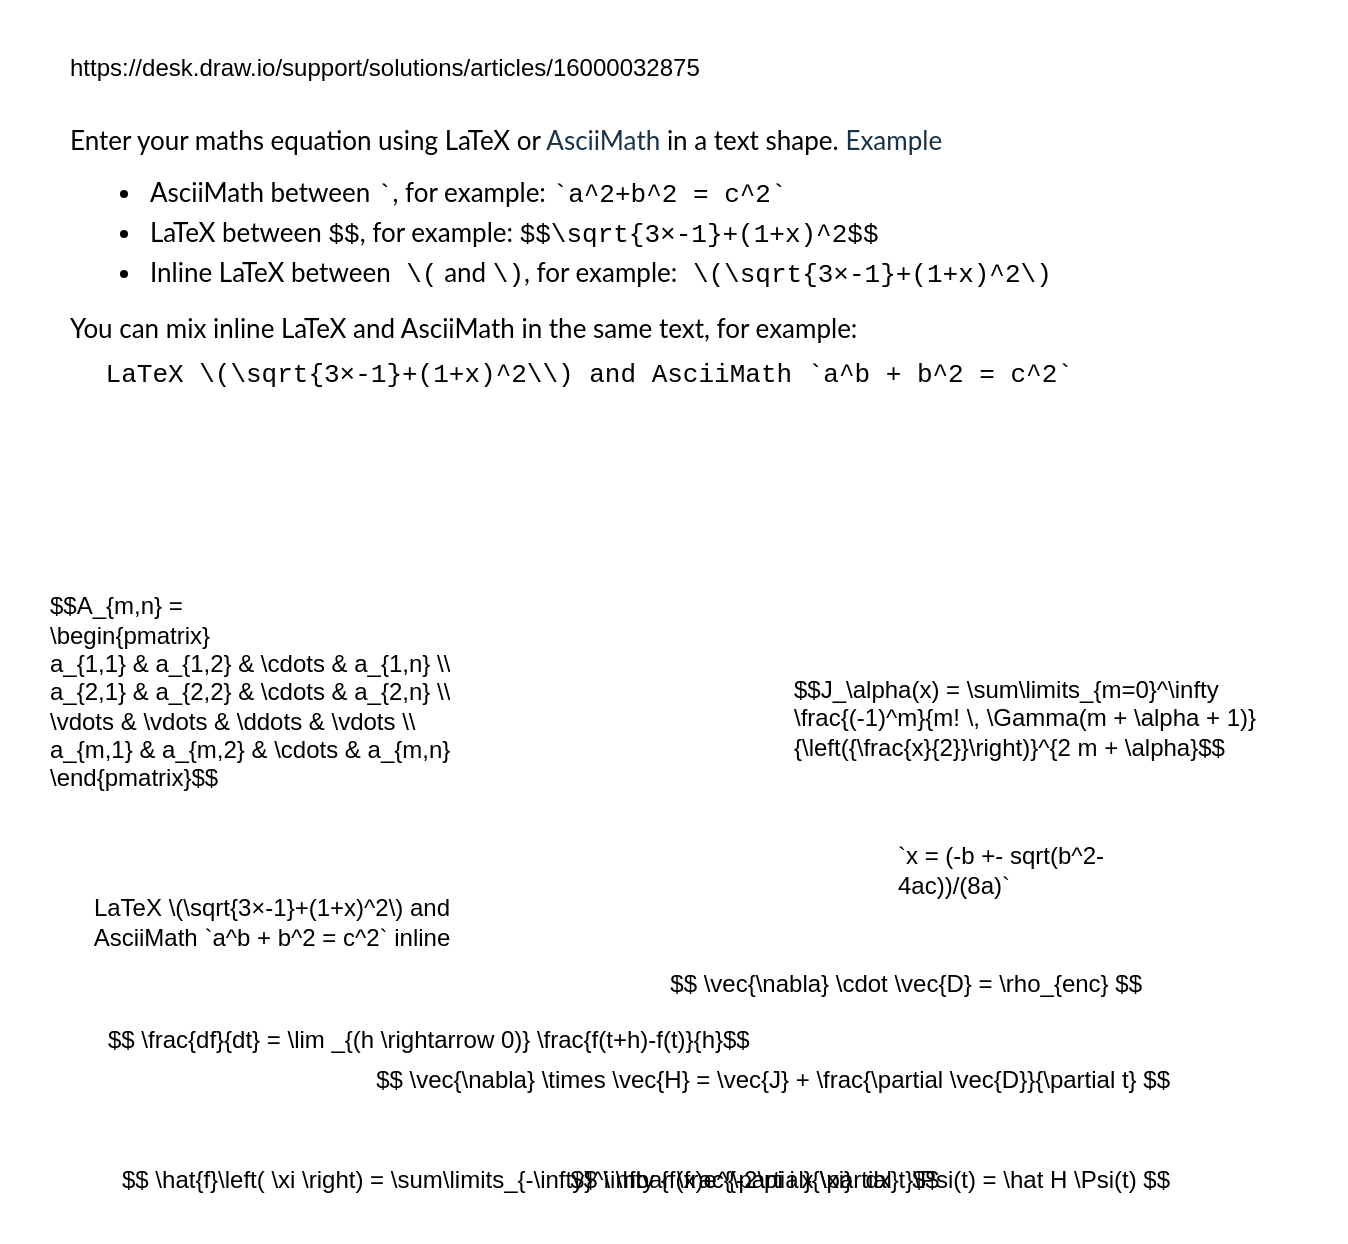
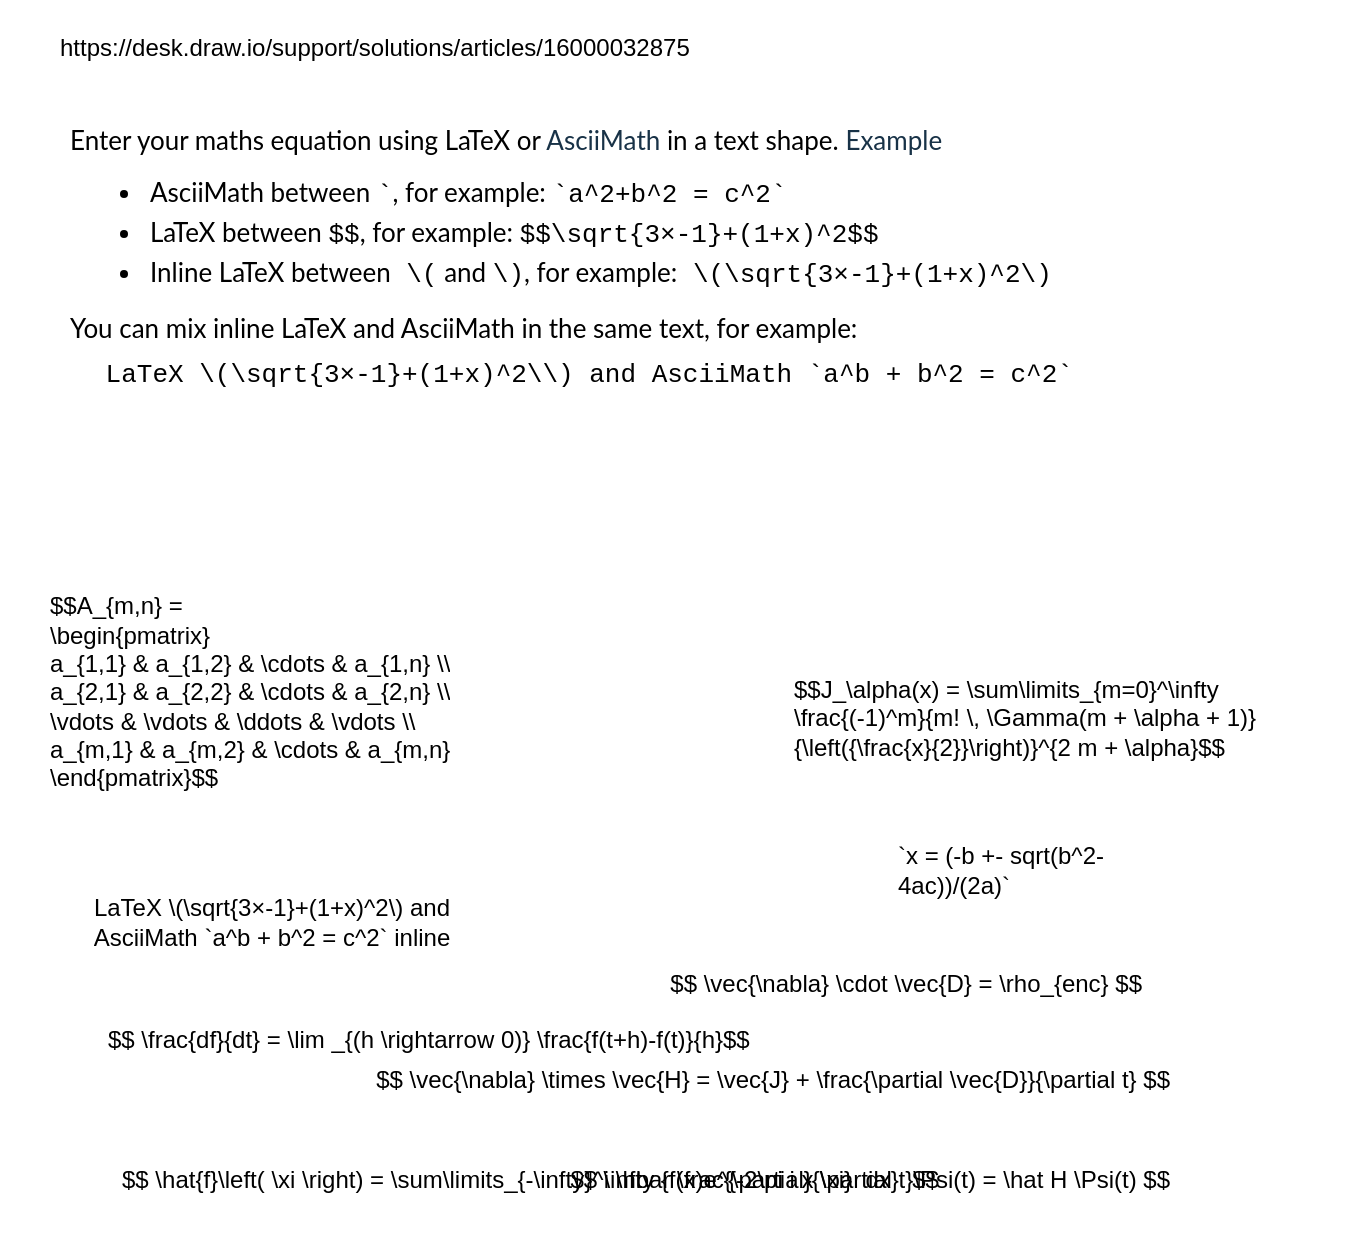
  <mxCell id="0" />
  <mxCell id="1" parent="0" />
  <mxCell id="2" value="$$A_{m,n} =&#10; \begin{pmatrix}&#10;  a_{1,1} &amp; a_{1,2} &amp; \cdots &amp; a_{1,n} \\&#10;  a_{2,1} &amp; a_{2,2} &amp; \cdots &amp; a_{2,n} \\&#10;  \vdots  &amp; \vdots  &amp; \ddots &amp; \vdots  \\&#10;  a_{m,1} &amp; a_{m,2} &amp; \cdots &amp; a_{m,n}&#10; \end{pmatrix}$$" style="text;html=1;spacing=5;spacingTop=-10;whiteSpace=wrap;overflow=hidden;fillColor=none;strokeColor=none;shadow=0;rounded=0;verticalAlign=middle" parent="1" vertex="1"><mxGeometry x="20" y="300" width="232" height="102" as="geometry" /></mxCell>
  <mxCell id="3" value="$$J_\alpha(x) = \sum\limits_{m=0}^\infty \frac{(-1)^m}{m! \, \Gamma(m + \alpha + 1)}{\left({\frac{x}{2}}\right)}^{2 m + \alpha}$$" style="text;html=1;spacing=5;spacingTop=-10;whiteSpace=wrap;overflow=hidden;fillColor=none;strokeColor=none;shadow=0;rounded=0;verticalAlign=middle" parent="1" vertex="1"><mxGeometry x="392" y="332" width="260" height="64" as="geometry" /></mxCell>
- <mxCell id="4" value="`x = (-b +- sqrt(b^2-4ac))/(8a)`" style="text;html=1;spacing=5;spacingTop=-10;whiteSpace=wrap;overflow=hidden;fillColor=none;strokeColor=none;shadow=0;rounded=0;verticalAlign=middle" parent="1" vertex="1"><mxGeometry x="443.5" y="410" width="157" height="59" as="geometry" /></mxCell>
+ <mxCell id="4" value="`x = (-b +- sqrt(b^2-4ac))/(2a)`" style="text;html=1;spacing=5;spacingTop=-10;whiteSpace=wrap;overflow=hidden;fillColor=none;strokeColor=none;shadow=0;rounded=0;verticalAlign=middle" parent="1" vertex="1"><mxGeometry x="443.5" y="410" width="157" height="59" as="geometry" /></mxCell>
  <mxCell id="5" value="LaTeX \(\sqrt{3×-1}+(1+x)^2\) and&lt;br&gt;AsciiMath `a^b + b^2 = c^2` inline" style="text;html=1;spacing=5;spacingTop=-10;whiteSpace=wrap;overflow=hidden;fillColor=none;strokeColor=none;shadow=0;rounded=0;verticalAlign=middle;align=center" parent="1" vertex="1"><mxGeometry x="33" y="430" width="206" height="72" as="geometry" /></mxCell>
  <mxCell id="6" value="$$ \frac{df}{dt} = \lim _{(h \rightarrow 0)} \frac{f(t+h)-f(t)}{h}$$" style="text;html=1;align=left;verticalAlign=middle;resizable=0;points=[];autosize=1;" parent="1" vertex="1"><mxGeometry x="52" y="510" width="340" height="20" as="geometry" /></mxCell>
  <mxCell id="7" value="$$ \hat{f}\left( \xi \right) = \sum\limits_{-\infty}^\infty {f(x)e^{-2\pi i x \xi}&amp;nbsp; dx}&amp;nbsp; $$" style="text;html=1;align=left;verticalAlign=middle;resizable=0;points=[];autosize=1;" parent="1" vertex="1"><mxGeometry x="59" y="580" width="420" height="20" as="geometry" /></mxCell>
  <mxCell id="8" value="$$ \vec{\nabla} \cdot \vec{D} = \rho_{enc} $$" style="text;html=1;align=right;verticalAlign=middle;resizable=0;points=[];autosize=1;" parent="1" vertex="1"><mxGeometry x="322" y="482" width="250" height="20" as="geometry" /></mxCell>
  <mxCell id="9" value="$$ \vec{\nabla} \times \vec{H} = \vec{J} + \frac{\partial \vec{D}}{\partial t} $$" style="text;html=1;align=right;verticalAlign=middle;resizable=0;points=[];autosize=1;overflow=visible;" parent="1" vertex="1"><mxGeometry x="175.5" y="530" width="410" height="20" as="geometry" /></mxCell>
  <mxCell id="10" value="$$ i \hbar \frac{\partial}{\partial t}\Psi(t) = \hat H \Psi(t) $$" style="text;html=1;align=right;verticalAlign=middle;resizable=0;points=[];autosize=1;" parent="1" vertex="1"><mxGeometry x="265.5" y="580" width="320" height="20" as="geometry" /></mxCell>
  <mxCell id="11" value="&lt;p style=&quot;box-sizing: border-box; margin: 0px; font-size: 13px; line-height: 18px; word-break: normal; overflow-wrap: break-word; padding-top: 4px; color: rgb(0, 0, 0); font-family: lato, helvetica, arial, sans-serif; font-style: normal; font-weight: 400; letter-spacing: normal; text-indent: 0px; text-transform: none; word-spacing: 0px; background-color: rgb(255, 255, 255);&quot;&gt;Enter your maths equation using LaTeX or&lt;span&gt;&amp;nbsp;&lt;/span&gt;&lt;a href=&quot;http://www.intmath.com/help/send-math-email-syntax.php&quot; style=&quot;box-sizing: border-box ; color: rgb(24 , 50 , 71) ; text-decoration: none&quot;&gt;AsciiMath&lt;/a&gt;&lt;span&gt;&amp;nbsp;&lt;/span&gt;in a text shape.&lt;span&gt;&amp;nbsp;&lt;/span&gt;&lt;a href=&quot;https://app.diagrams.net/#R7VtZc%2BMoEP41qk0ePKXDR%2FI4PpLZ1KQ2s0ntzDylsIQsaiTQIGQ7%2BfXboMOSTWLJY%2BeuckXQIEB83c0HTQxnFC3POYqDS%2Bbh0LBNb2k4Y8O2LfNkAA8pucskA7OXCWaceJnIXAmuyT0u3sylKfFwkssykWAsFCSuC11GKXZFTYY4Z4t6NZ%2BFXk0QoxneEFy7KNyUfieeCDLpiT1Yyb9gMguKnq3%2BaVYSoaJy3kQSII8tKp%2FsTAxnxBkTWSpajnAoJ6%2BYl7ETnpunFwm79dIxmkQ%2F%2FB%2B8k03LWZtXyk%2FgmIqdm%2B5al%2F91TN4dLRcuu%2F9n9PPXxfeOnTU9R2Gaz5dh90PoZOgz6As%2BWtzlM9n%2FnbKioJMonD9DBasfL1eFkJrlT9XKtBD8HcWMC6TaxL9TJAijiRwdVdhHcSoInRWvwVdM15sCWTamQmzXhmcDPLFMCjSVoqEbkND7iu5YKgppkRuCWn0lVKmlKauyMI1oVZIIxEWuzF0pCEQUQtqC5CIgAl%2FHyJWFC7CarIUQxQlRXasWOHZTnpA5%2Fhdnk6WkeBkj6uWZmBEqMJ%2FMAdaiY5%2BE4YiFjKuPcjyET3xXDYizX7hS0ndP8NQvJ2KrcuRKNMdc4GVFr3NlOccswoLfQZWitLDg3PC7eXaxsqKuk8uCigV1i%2FdQbrmzsumVdkIiV9AWylo0XNPWdS1YkChEVCpAwDi5B41BYXW%2B1aB6Q%2FhBayPzU8%2FowXsjyFurPPxkdS5GoKWCI6KmFqNELHAi1vTjKdVjE%2BxHzXo72C3BPT0YtlYrbPPVAq0m9IUjUurudkgqGNjmgTDQ%2Bf2u%2BplGb%2BRz5BqDoecbg7F8CvmEEmeclYckgsQtFB0FmYTL4anlGvLmcV6%2FbMk%2FAr89DI47kDjOGg1UnazPNZxhgkQdQRSSGYV0iH1ZIieRwBL%2FORdHxPOUz%2BcSuopS1C1eGjVKBcvhtVqg19571p1nQTcq2DpdDbb2wexLh%2Fj7tK%2Flmm1V7e1QPu%2BW91NKkxkW9zeT4PutuIivHyFfHpk%2FyKTOUuqhCKt1zTZvAsw4lubIfPgzQqGbhmmyhUhp2td1yVu%2FekaoJ2kdiwWJ1AAT4FYF2RNMQskZKEUk83%2FQ0TpvNKUWQb8iwFzuVkjikjiUjO5T815evh9qvrDr%2FZDV29R5c7Cp8%2F2D%2BaHBB4c7EIeznIYkbnAwcE%2Fe%2BCIzaIzJNhK3Dwy0i4rzKLMLkJB0THIvoHHgxY4y%2BZJUeNxxleslaZQxPiISyfg6kCPUF3eqjUmZg8qS5y2PsZRCPRuKYtksUd6o6Eayvj6KJHx0msRq8uVxk1b%2BegjiSWPNKLfXdYKosV37SQni6Yft7kgQ92HLUYd642%2B9e7Y8u7j8Fpxf0Z%2FjXQkiSzlRLOiGI5r4jEfPRQcnVCqIpHoXV5PzkqVdXjk5ewN7TIAcvimOdtpW0dY5mkbtdK6gdyhXUHjcD462d46m8ylajmZ1D4Zu7207%2BlJ7%2F5yk7QUErWfvN%2FPsK%2BI2x%2FIcDRLSo6LyfM31mKhWGFZP6swKg3oz7rVU3z0yLS34%2B2BaWux1O%2BDWQI%2FXjmR5wCQ7x9TNC14Lc%2F5jPDWhi3JpfBI8dZverXgKEileVNaYVAHtGNXTc7mRApdL1HnaMDs%2Br8nEe8N8sIn5wY7TtZjrNkvtMf%2ByZsSZ9KJAc%2FiwFtT9wAvWCAZN%2BaG6NjEnOQl4MjWxdGzLespdta1b6N8n2Wq7qz4c%2BdLeI6iwL7OwhtW9FmUX22%2B5XKLlAgbwl7TyyeqWy%2FNsvsc4cTmZKpcTqMBsxDzM88BJlFKwcDlAY8dATONpShM1BhyCanMWoRnFgiRReRwgg0WujNO0GEdjj%2BZiqdvPssr129pGr%2B69NmPG2nOAfcRq9HZibczzx7Z%2Fp22%2F0%2FR%2BzcGOEq1Xu%2B48qpovJBKjH6PuGC0niXm4JZgi%2FhDJe4DU9UZXCTmqx2hkVMc2v2SZVfGzk7%2BmYDa3p8ZbeudQwRP9Fzjv1bpeTKzE0h1rbg%2BWXLsBN0aOMex7hM4wV9StuKD8EpgbqIrARn5RGsZFRRoZlasvrzR08qgZ7b7hs5tRph1CJ5BdXfVXZZV%2FmHAm%2FwM%3D&quot; target=&quot;_blank&quot; style=&quot;box-sizing: border-box ; color: rgb(24 , 50 , 71) ; text-decoration: none&quot;&gt;Example&lt;/a&gt;&lt;/p&gt;&lt;ul style=&quot;box-sizing: border-box; padding: 0px 0px 0px 40px; margin: 8px 0px 4px; list-style: outside disc; line-height: 17px; color: rgb(0, 0, 0); font-family: lato, helvetica, arial, sans-serif; font-size: 13px; font-style: normal; font-weight: 400; letter-spacing: normal; text-indent: 0px; text-transform: none; word-spacing: 0px; background-color: rgb(255, 255, 255);&quot;&gt;&lt;li style=&quot;box-sizing: border-box ; line-height: 18px ; font-size: 13px ; margin: 0px ; word-break: normal ; overflow-wrap: break-word&quot;&gt;AsciiMath between&lt;span&gt;&amp;nbsp;&lt;/span&gt;&lt;span style=&quot;box-sizing: border-box ; font-family: &amp;quot;courier new&amp;quot; , &amp;quot;courier&amp;quot; , monospace&quot;&gt;`&lt;/span&gt;, for example:&lt;span&gt;&amp;nbsp;&lt;/span&gt;&lt;span style=&quot;box-sizing: border-box ; font-family: &amp;quot;courier new&amp;quot; , &amp;quot;courier&amp;quot; , monospace&quot;&gt;`a^2+b^2 = c^2`&lt;/span&gt;&lt;/li&gt;&lt;li style=&quot;box-sizing: border-box ; line-height: 18px ; font-size: 13px ; margin: 0px ; word-break: normal ; overflow-wrap: break-word&quot;&gt;LaTeX between&lt;span&gt;&amp;nbsp;&lt;/span&gt;&lt;span style=&quot;box-sizing: border-box ; font-family: &amp;quot;courier new&amp;quot; , &amp;quot;courier&amp;quot; , monospace&quot;&gt;$$&lt;/span&gt;, for example:&lt;span&gt;&amp;nbsp;&lt;/span&gt;&lt;span style=&quot;box-sizing: border-box ; font-family: &amp;quot;courier new&amp;quot; , &amp;quot;courier&amp;quot; , monospace&quot;&gt;$$\sqrt{3×-1}+(1+x)^2$$&lt;/span&gt;&lt;/li&gt;&lt;li style=&quot;box-sizing: border-box ; line-height: 18px ; font-size: 13px ; margin: 0px ; word-break: normal ; overflow-wrap: break-word&quot;&gt;Inline LaTeX between&lt;span style=&quot;box-sizing: border-box ; font-family: &amp;quot;courier new&amp;quot; , &amp;quot;courier&amp;quot; , monospace&quot;&gt;&amp;nbsp;\(&lt;/span&gt;&lt;span&gt;&amp;nbsp;&lt;/span&gt;and&lt;span&gt;&amp;nbsp;&lt;/span&gt;&lt;span style=&quot;box-sizing: border-box ; font-family: &amp;quot;courier new&amp;quot; , &amp;quot;courier&amp;quot; , monospace&quot;&gt;\)&lt;/span&gt;, for example:&lt;span style=&quot;box-sizing: border-box ; font-family: &amp;quot;courier new&amp;quot; , &amp;quot;courier&amp;quot; , monospace&quot;&gt;&amp;nbsp;\(\sqrt{3×-1}+(1+x)^2\)&lt;/span&gt;&lt;/li&gt;&lt;/ul&gt;&lt;p style=&quot;box-sizing: border-box; margin: 0px; font-size: 13px; line-height: 18px; word-break: normal; overflow-wrap: break-word; padding-top: 4px; color: rgb(0, 0, 0); font-family: lato, helvetica, arial, sans-serif; font-style: normal; font-weight: 400; letter-spacing: normal; text-indent: 0px; text-transform: none; word-spacing: 0px; background-color: rgb(255, 255, 255);&quot;&gt;You can mix inline LaTeX and AsciiMath in the same text, for example:&amp;nbsp;&lt;/p&gt;&lt;p style=&quot;box-sizing: border-box; margin: 0px; font-size: 13px; line-height: 18px; word-break: normal; overflow-wrap: break-word; padding-top: 4px; color: rgb(0, 0, 0); font-family: lato, helvetica, arial, sans-serif; font-style: normal; font-weight: 400; letter-spacing: normal; text-indent: 0px; text-transform: none; word-spacing: 0px; background-color: rgb(255, 255, 255);&quot;&gt;&amp;nbsp; &amp;nbsp;&lt;span style=&quot;box-sizing: border-box ; font-family: &amp;quot;courier new&amp;quot; , &amp;quot;courier&amp;quot; , monospace&quot;&gt;&amp;nbsp;LaTeX \(\sqrt{3×-1}+(1+x)^2\\) and AsciiMath `a^b + b^2 = c^2`&lt;/span&gt;&lt;/p&gt;" style="text;whiteSpace=wrap;html=1;" parent="1" vertex="1"><mxGeometry x="33" y="50" width="530" height="150" as="geometry" /></mxCell>
- <mxCell id="12" value="https://desk.draw.io/support/solutions/articles/16000032875" style="text;whiteSpace=wrap;html=1;" parent="1" vertex="1"><mxGeometry x="33" y="20" width="340" height="30" as="geometry" /></mxCell>
+ <mxCell id="12" value="https://desk.draw.io/support/solutions/articles/16000032875" style="text;whiteSpace=wrap;html=1;" parent="1" vertex="1"><mxGeometry x="28" y="10" width="340" height="30" as="geometry" /></mxCell>
